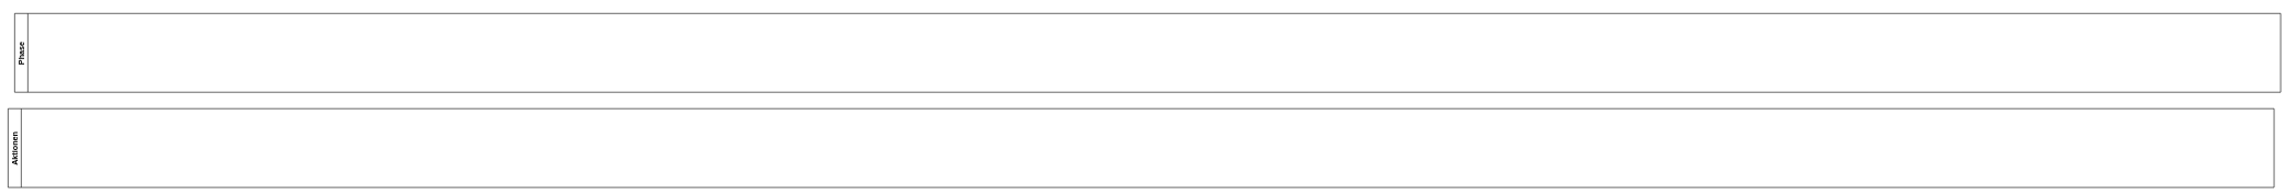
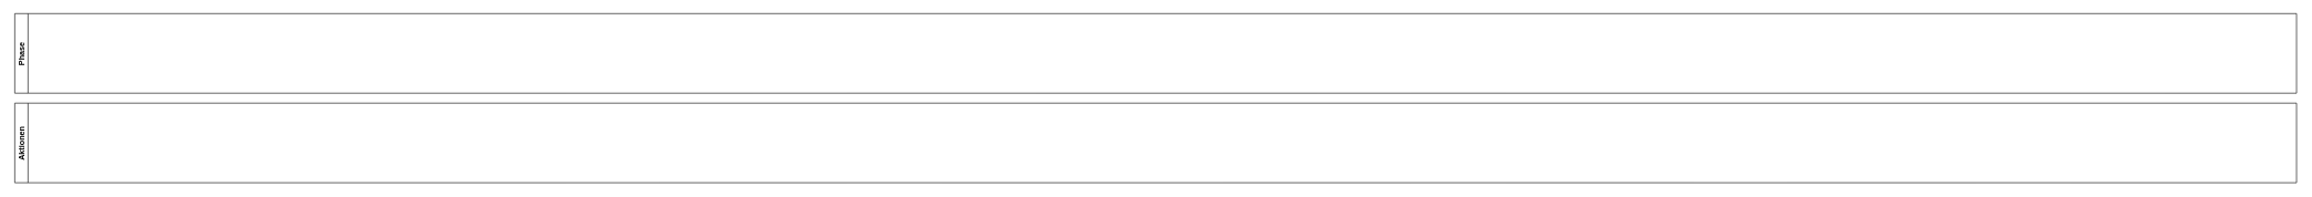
  <mxCell id="0" />
  <mxCell id="1" parent="0" />
  <mxCell id="2" value="Phase" style="swimlane;startSize=20;horizontal=0;" parent="1" vertex="1"><mxGeometry x="20" y="20" width="3440" height="120" as="geometry" /></mxCell>
- <mxCell id="3" value="Aktionen" style="swimlane;startSize=20;horizontal=0;" vertex="1" parent="1"><mxGeometry x="10" y="165" width="3440" height="120" as="geometry" /></mxCell>
+ <mxCell id="3" value="Aktionen" style="swimlane;startSize=20;horizontal=0;" vertex="1" parent="1"><mxGeometry x="20" y="155" width="3440" height="120" as="geometry" /></mxCell>
